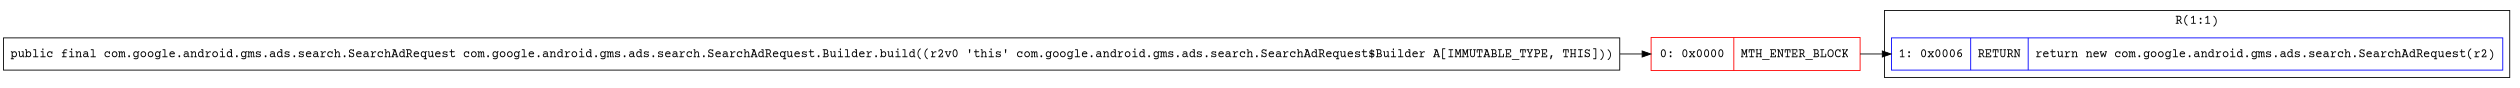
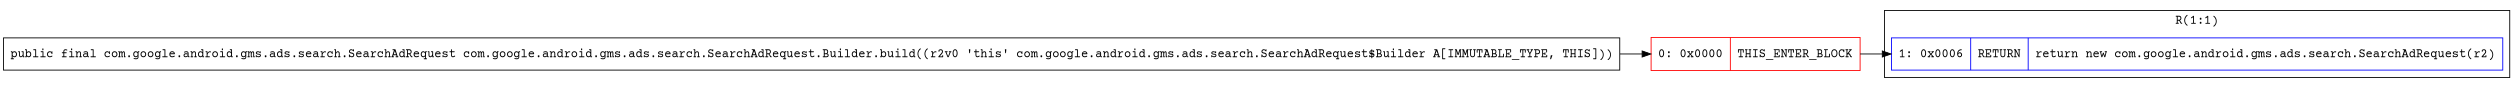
  digraph {
    rankdir=LR
    fontname="Courier Prime"
    node [shape=record fontname="Courier Prime"]
    edge [fontname="Courier Prime"]
    n1 [color=blue label="{1\:\ 0x0006|RETURN\l|return new com.google.android.gms.ads.search.SearchAdRequest(r2)\l}"]
-   n2 [color=red label="{0\:\ 0x0000|MTH_ENTER_BLOCK\l}"]
+   n2 [color=red label="{0\:\ 0x0000|THIS_ENTER_BLOCK\l}"]
    n3 [label="{public final com.google.android.gms.ads.search.SearchAdRequest com.google.android.gms.ads.search.SearchAdRequest.Builder.build((r2v0 'this' com.google.android.gms.ads.search.SearchAdRequest$Builder A[IMMUTABLE_TYPE, THIS])) }"]
    subgraph cluster_1 {
      label="R(1:1)"
      n1
    }
    n2 -> n1
    n3 -> n2
  }
